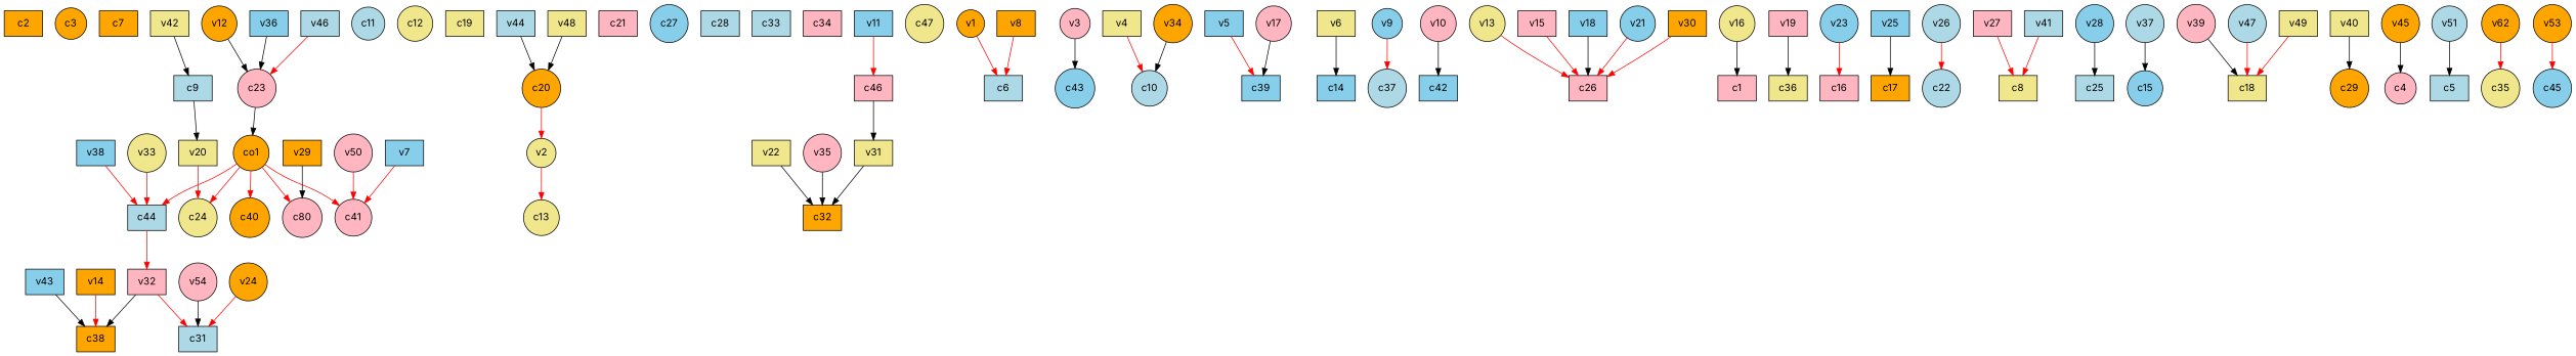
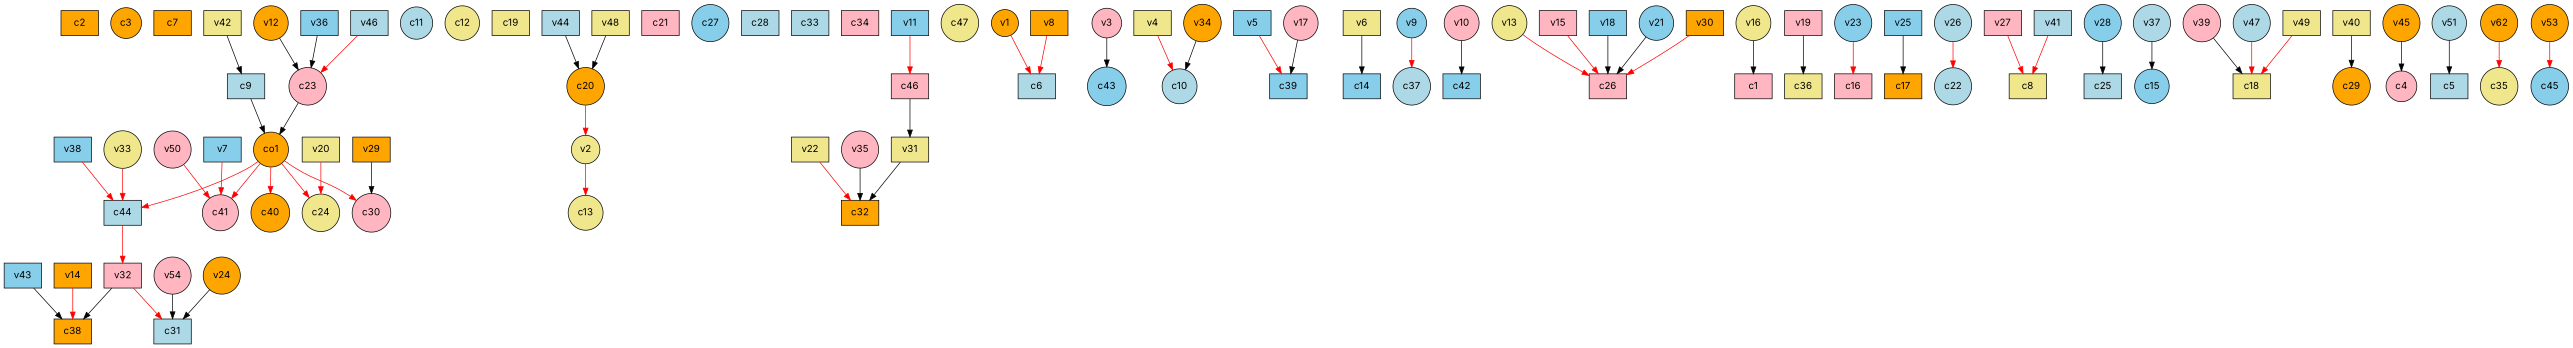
  strict digraph {
    fontname=Inter
    node [fillcolor=khaki fontname=Inter shape=box style=filled]
    edge [color=red fontname=Inter weight=1]
    c2 [fillcolor=orange]
    c3 [fillcolor=orange shape=circle]
    c7 [fillcolor=orange]
    c9 [fillcolor=lightblue]
    co1 [fillcolor=orange shape=circle]
    c44 [fillcolor=lightblue]
    c41 [fillcolor=lightpink shape=circle]
    c24 [shape=circle]
-   c30 [fillcolor=lightpink shape=circle label=c80]
+   c30 [fillcolor=lightpink shape=circle]
    c40 [fillcolor=orange shape=circle]
    c11 [fillcolor=lightblue shape=circle]
    c12 [shape=circle]
    c19
    c20 [fillcolor=orange shape=circle]
    v2 [shape=circle]
    c13 [shape=circle]
    c21 [fillcolor=lightpink]
    c23 [fillcolor=lightpink shape=circle]
    c27 [fillcolor=skyblue shape=circle]
    c28 [fillcolor=lightblue]
    c33 [fillcolor=lightblue]
    c34 [fillcolor=lightpink]
    v32 [fillcolor=lightpink]
    c38 [fillcolor=orange]
    c31 [fillcolor=lightblue]
    c46 [fillcolor=lightpink]
    v31
    c32 [fillcolor=orange]
    c47 [shape=circle]
    v1 [fillcolor=orange shape=circle]
    c6 [fillcolor=lightblue]
    v3 [fillcolor=lightpink shape=circle]
    c43 [fillcolor=skyblue shape=circle]
    c10 [fillcolor=lightblue shape=circle]
    v4
    v5 [fillcolor=skyblue]
    c39 [fillcolor=skyblue]
    c14 [fillcolor=skyblue]
    v6
    v7 [fillcolor=skyblue]
    v8 [fillcolor=orange]
    v9 [fillcolor=skyblue shape=circle]
    c37 [fillcolor=lightblue shape=circle]
    v10 [fillcolor=lightpink shape=circle]
    c42 [fillcolor=skyblue]
    v11 [fillcolor=skyblue]
    v12 [fillcolor=orange shape=circle]
    v13 [shape=circle]
    c26 [fillcolor=lightpink]
    v14 [fillcolor=orange]
    v15 [fillcolor=lightpink]
    v16 [shape=circle]
    c1 [fillcolor=lightpink]
    v17 [fillcolor=lightpink shape=circle]
    v18 [fillcolor=skyblue]
    v19 [fillcolor=lightpink]
    c36
    v20
    v21 [fillcolor=skyblue shape=circle]
    v22
    v23 [fillcolor=skyblue shape=circle]
    c16 [fillcolor=lightpink]
    v24 [fillcolor=orange shape=circle]
    v25 [fillcolor=skyblue]
    c17 [fillcolor=orange]
    v26 [fillcolor=lightblue shape=circle]
    c22 [fillcolor=lightblue shape=circle]
    v27 [fillcolor=lightpink]
    c8
    v28 [fillcolor=skyblue shape=circle]
    c25 [fillcolor=lightblue]
    v29 [fillcolor=orange]
    v30 [fillcolor=orange]
    v33 [shape=circle]
    v34 [fillcolor=orange shape=circle]
    v35 [fillcolor=lightpink shape=circle]
    v36 [fillcolor=skyblue]
    v37 [fillcolor=lightblue shape=circle]
    c15 [fillcolor=skyblue shape=circle]
    v38 [fillcolor=skyblue]
    v39 [fillcolor=lightpink shape=circle]
    c18
    c29 [fillcolor=orange shape=circle]
    v40
    v41 [fillcolor=lightblue]
    v42
    v43 [fillcolor=skyblue]
    v44 [fillcolor=lightblue]
    v45 [fillcolor=orange shape=circle]
    c4 [fillcolor=lightpink shape=circle]
    v46 [fillcolor=lightblue]
    v47 [fillcolor=lightblue shape=circle]
    v48
    v49
    v50 [fillcolor=lightpink shape=circle]
    v51 [fillcolor=lightblue shape=circle]
    c5 [fillcolor=lightblue]
    n98 [fillcolor=orange label=v62 shape=circle]
    c35 [shape=circle]
    v53 [fillcolor=orange shape=circle]
    c45 [fillcolor=skyblue shape=circle]
    v54 [fillcolor=lightpink shape=circle]
-   c9 -> v20 [color=black]
+   c9 -> co1 [color=black]
    co1 -> c44
    co1 -> c41
    co1 -> c24
    co1 -> c30
    co1 -> c40
    c44 -> v32
    c20 -> v2
    v2 -> c13
    c23 -> co1 [color=black]
    v32 -> c38 [color=black]
    v32 -> c31
    c46 -> v31 [color=black]
    v31 -> c32 [color=black]
    v1 -> c6
    v3 -> c43 [color=black]
    v4 -> c10
    v5 -> c39
    v6 -> c14 [color=black]
    v7 -> c41
    v8 -> c6
    v9 -> c37
    v10 -> c42 [color=black]
    v11 -> c46
    v12 -> c23 [color=black]
    v13 -> c26
    v14 -> c38
    v15 -> c26
    v16 -> c1 [color=black]
    v17 -> c39 [color=black]
    v18 -> c26 [color=black]
    v19 -> c36 [color=black]
    v20 -> c24
-   v21 -> c26
-   v22 -> c32 [color=black]
+   v21 -> c26 [color=black]
+   v22 -> c32
    v23 -> c16
-   v24 -> c31
+   v24 -> c31 [color=black]
    v25 -> c17 [color=black]
    v26 -> c22
    v27 -> c8
    v28 -> c25 [color=black]
    v29 -> c30 [color=black]
    v30 -> c26
    v33 -> c44
    v34 -> c10 [color=black]
    v35 -> c32 [color=black]
    v36 -> c23 [color=black]
    v37 -> c15 [color=black]
    v38 -> c44
    v39 -> c18 [color=black]
    v40 -> c29 [color=black]
    v41 -> c8
    v42 -> c9 [color=black]
    v43 -> c38 [color=black]
    v44 -> c20 [color=black]
    v45 -> c4 [color=black]
    v46 -> c23
    v47 -> c18
    v48 -> c20 [color=black]
    v49 -> c18
    v50 -> c41
    v51 -> c5 [color=black]
    n98 -> c35
    v53 -> c45
    v54 -> c31 [color=black]
  }
